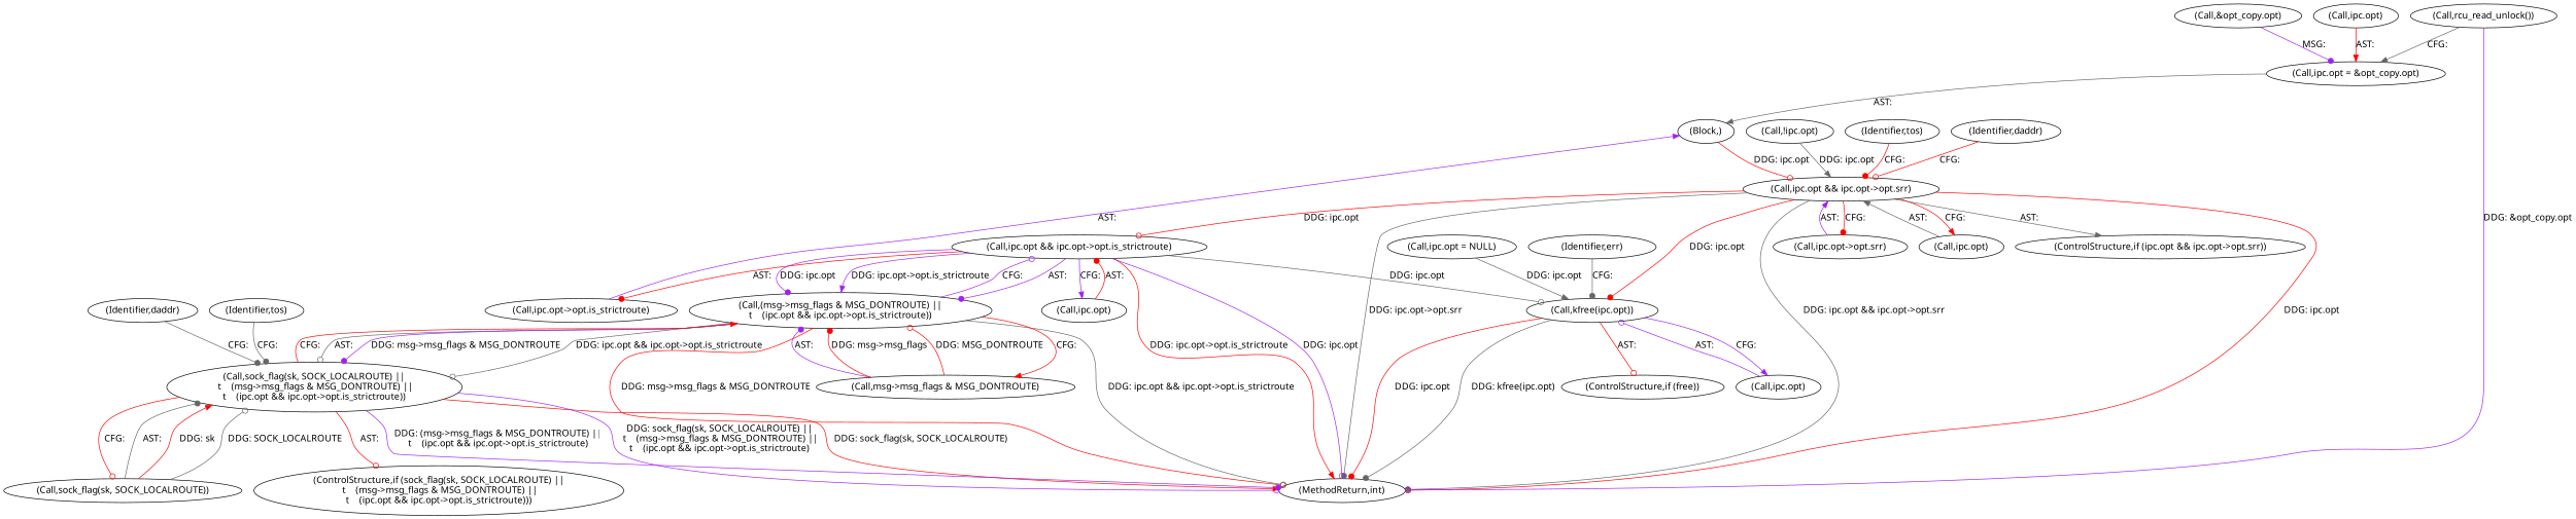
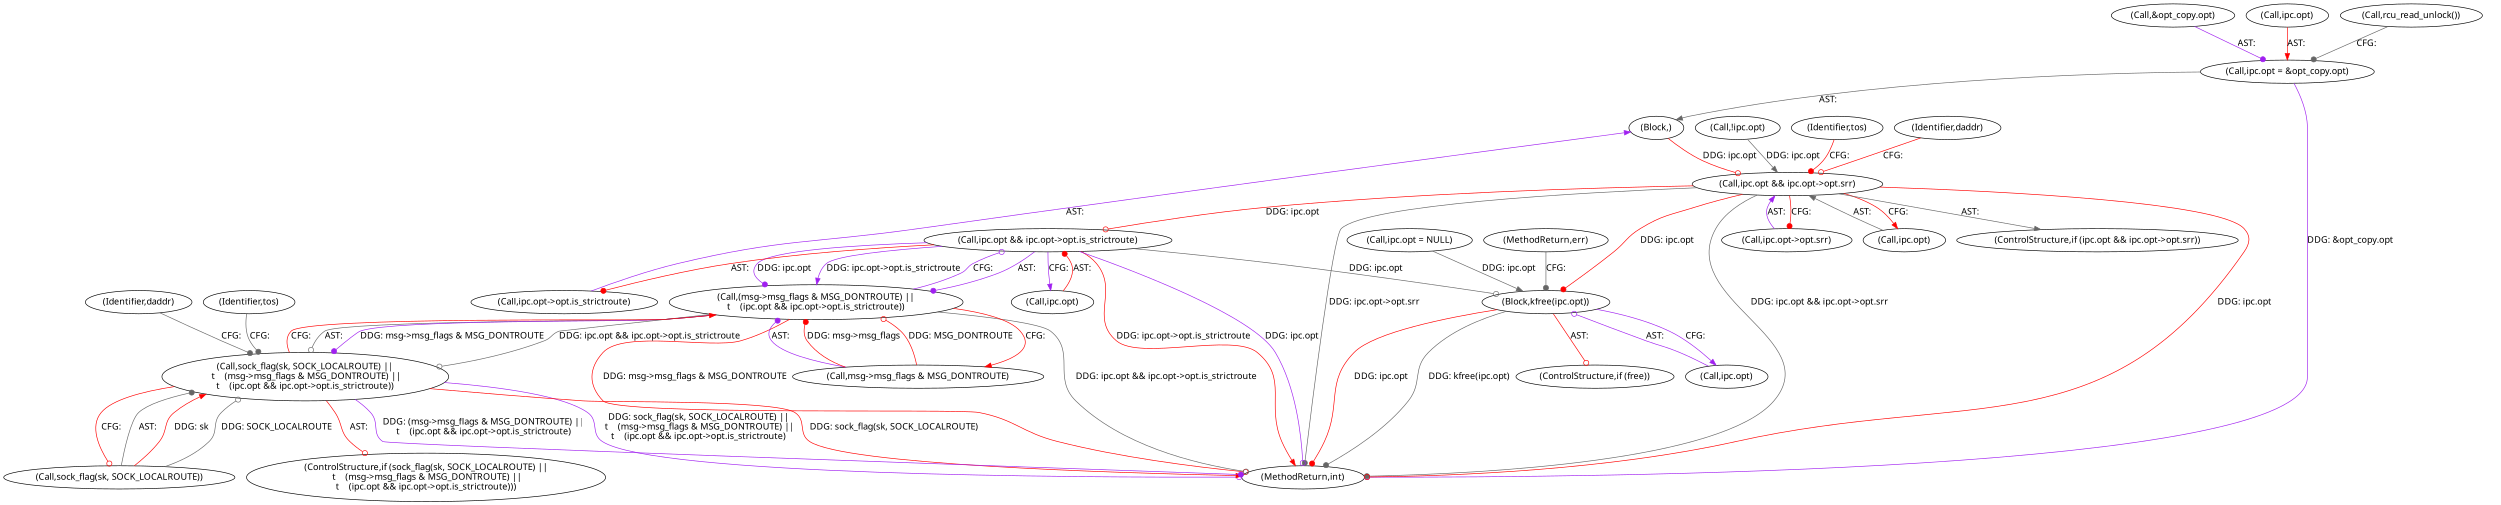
  digraph {
    fontname="Noto Sans"
    node [fontname="Noto Sans"]
    edge [arrowhead=dot color=red fontname="Noto Sans"]
    n1 [label="(Call,ipc.opt = &opt_copy.opt)"]
    n2 [label="(Block,)"]
    n3 [label="(MethodReturn,int)"]
    n4 [label="(Call,ipc.opt && ipc.opt->opt.srr)"]
    n5 [label="(Call,ipc.opt && ipc.opt->opt.is_strictroute)"]
-   n6 [label="(Call,kfree(ipc.opt))"]
+   n6 [label="(Block,kfree(ipc.opt))"]
    n7 [label="(Call,ipc.opt->opt.srr)"]
    n8 [label="(Call,ipc.opt)"]
    n9 [label="(ControlStructure,if (ipc.opt && ipc.opt->opt.srr))"]
    n10 [label="(Call,&opt_copy.opt)"]
    n11 [label="(Call,(msg->msg_flags & MSG_DONTROUTE) ||\n\t    (ipc.opt && ipc.opt->opt.is_strictroute))"]
    n12 [label="(Call,ipc.opt)"]
    n13 [label="(Call,ipc.opt->opt.is_strictroute)"]
    n14 [label="(Call,ipc.opt)"]
    n15 [label="(ControlStructure,if (free))"]
    n16 [label="(Call,sock_flag(sk, SOCK_LOCALROUTE) ||\n \t    (msg->msg_flags & MSG_DONTROUTE) ||\n\t    (ipc.opt && ipc.opt->opt.is_strictroute))"]
    n17 [label="(Call,msg->msg_flags & MSG_DONTROUTE)"]
    n18 [label="(Call,sock_flag(sk, SOCK_LOCALROUTE))"]
    n19 [label="(ControlStructure,if (sock_flag(sk, SOCK_LOCALROUTE) ||\n \t    (msg->msg_flags & MSG_DONTROUTE) ||\n\t    (ipc.opt && ipc.opt->opt.is_strictroute)))"]
    n20 [label="(Identifier,daddr)"]
    n21 [label="(Identifier,daddr)"]
    n22 [label="(Call,ipc.opt = NULL)"]
    n23 [label="(Call,!ipc.opt)"]
    n24 [label="(Identifier,tos)"]
    n25 [label="(Call,rcu_read_unlock())"]
    n26 [label="(Call,ipc.opt)"]
-   n27 [label="(Identifier,err)"]
+   n27 [label="(MethodReturn,err)"]
    n28 [label="(Identifier,tos)"]
    n1 -> n2 [arrowhead=normal color=gray40 label="AST: "]
-   n25 -> n3 [arrowhead=odot color=purple label="DDG: &opt_copy.opt"]
+   n1 -> n3 [arrowhead=odot color=purple label="DDG: &opt_copy.opt"]
    n2 -> n4 [arrowhead=odot label="DDG: ipc.opt"]
    n4 -> n3 [color=gray40 label="DDG: ipc.opt->opt.srr"]
    n4 -> n3 [color=gray40 label="DDG: ipc.opt && ipc.opt->opt.srr"]
    n4 -> n3 [arrowhead=odot label="DDG: ipc.opt"]
    n4 -> n5 [arrowhead=odot label="DDG: ipc.opt"]
    n4 -> n6 [label="DDG: ipc.opt"]
    n4 -> n7 [label="CFG: "]
    n4 -> n8 [arrowhead=normal label="CFG: "]
    n4 -> n9 [arrowhead=normal color=gray40 label="AST: "]
    n5 -> n3 [arrowhead=normal label="DDG: ipc.opt->opt.is_strictroute"]
    n5 -> n3 [arrowhead=odot color=purple label="DDG: ipc.opt"]
    n5 -> n6 [arrowhead=odot color=gray40 label="DDG: ipc.opt"]
    n5 -> n11 [color=purple label="AST: "]
    n5 -> n11 [color=purple label="DDG: ipc.opt"]
    n5 -> n11 [arrowhead=normal color=purple label="DDG: ipc.opt->opt.is_strictroute"]
    n5 -> n12 [arrowhead=normal color=purple label="CFG: "]
    n5 -> n13 [label="AST: "]
    n6 -> n3 [label="DDG: ipc.opt"]
    n6 -> n3 [color=gray40 label="DDG: kfree(ipc.opt)"]
    n6 -> n14 [arrowhead=normal color=purple label="CFG: "]
    n6 -> n15 [arrowhead=odot label="AST: "]
    n7 -> n4 [arrowhead=normal color=purple label="AST: "]
    n8 -> n4 [arrowhead=normal color=gray40 label="AST: "]
-   n10 -> n1 [color=purple label="MSG: "]
+   n10 -> n1 [color=purple label="AST: "]
    n11 -> n3 [arrowhead=odot label="DDG: msg->msg_flags & MSG_DONTROUTE"]
    n11 -> n3 [arrowhead=odot color=gray40 label="DDG: ipc.opt && ipc.opt->opt.is_strictroute"]
    n11 -> n5 [arrowhead=odot color=purple label="CFG: "]
    n11 -> n16 [arrowhead=odot color=gray40 label="AST: "]
    n11 -> n16 [color=purple label="DDG: msg->msg_flags & MSG_DONTROUTE"]
    n11 -> n16 [arrowhead=odot color=gray40 label="DDG: ipc.opt && ipc.opt->opt.is_strictroute"]
    n11 -> n17 [arrowhead=normal label="CFG: "]
    n12 -> n5 [label="AST: "]
    n13 -> n2 [arrowhead=normal color=purple label="AST: "]
    n14 -> n6 [arrowhead=odot color=purple label="AST: "]
    n16 -> n3 [arrowhead=odot color=purple label="DDG: sock_flag(sk, SOCK_LOCALROUTE) ||\n \t    (msg->msg_flags & MSG_DONTROUTE) ||\n\t    (ipc.opt && ipc.opt->opt.is_strictroute)"]
    n16 -> n3 [arrowhead=normal label="DDG: sock_flag(sk, SOCK_LOCALROUTE)"]
    n16 -> n3 [color=purple label="DDG: (msg->msg_flags & MSG_DONTROUTE) ||\n\t    (ipc.opt && ipc.opt->opt.is_strictroute)"]
    n16 -> n11 [arrowhead=normal label="CFG: "]
    n16 -> n18 [arrowhead=odot label="CFG: "]
    n16 -> n19 [arrowhead=odot label="AST: "]
    n17 -> n11 [color=purple label="AST: "]
    n17 -> n11 [label="DDG: msg->msg_flags"]
    n17 -> n11 [arrowhead=odot label="DDG: MSG_DONTROUTE"]
    n18 -> n16 [color=gray40 label="AST: "]
    n18 -> n16 [arrowhead=normal label="DDG: sk"]
    n18 -> n16 [arrowhead=odot color=gray40 label="DDG: SOCK_LOCALROUTE"]
    n20 -> n4 [arrowhead=odot label="CFG: "]
    n21 -> n16 [color=gray40 label="CFG: "]
    n22 -> n6 [arrowhead=normal color=gray40 label="DDG: ipc.opt"]
    n23 -> n4 [arrowhead=normal color=gray40 label="DDG: ipc.opt"]
    n24 -> n16 [color=gray40 label="CFG: "]
-   n25 -> n1 [arrowhead=normal color=gray40 label="CFG: "]
+   n25 -> n1 [color=gray40 label="CFG: "]
    n26 -> n1 [arrowhead=normal label="AST: "]
    n27 -> n6 [color=gray40 label="CFG: "]
    n28 -> n4 [label="CFG: "]
  }
